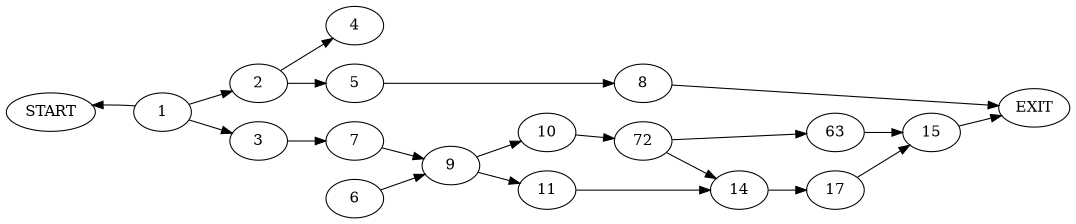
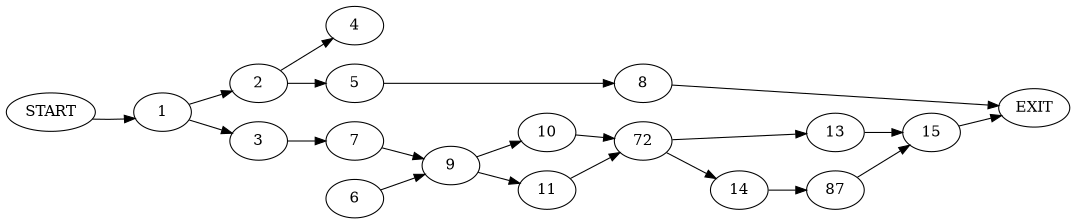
  digraph {
    rankdir=LR
    n1 [label=START]
    1
    2
    3
    n5 [label=EXIT]
    4
    5
    7
    8
    6
    9
    10
    11
    n14 [label=72]
-   13 [label=63]
+   13
    14
    15
-   17
-   1 -> n1
+   17 [label=87]
+   n1 -> 1
    1 -> 2
    1 -> 3
    2 -> 4
    2 -> 5
    3 -> 7
    5 -> 8
    7 -> 9
    8 -> n5
    6 -> 9
    9 -> 10
    9 -> 11
    10 -> n14
-   11 -> 14
+   11 -> n14
    n14 -> 13
    n14 -> 14
    13 -> 15
    14 -> 17
    15 -> n5
    17 -> 15
  }
